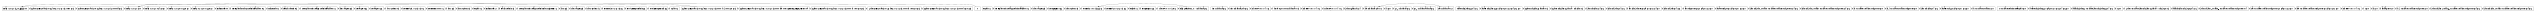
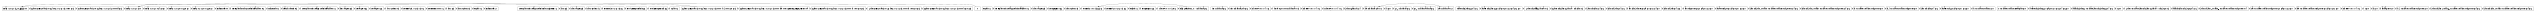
  digraph {
    rankdir=TB
    node [shape=box]
    edge [constraint=false]
    n1 [label="nmap 172.18.1.5 -p 0-65535 M0 "]
    n2 [label="python CVE_2019_15107.py http://172.18.1.5:10000 A13 "]
    n3 [label="python CVE_2019_15107.py http://172.18.1.5:10000 id A13 "]
    n4 [label="nmap 172.18.1.5 V0 "]
    n5 [label="python CVE_2019_15107.py http://172.18.1.5:10000 ls A10 A13 "]
    n6 [label="python CVE_2019_15107.py http://172.18.1.5:10000 ls /root A10 A13 "]
    n7 [label="python CVE_2019_15107.py http://172.18.1.5:10000 'ls /root' A10 A13 "]
    n8 [label="python CVE_2019_15107.py http://172.18.1.5:10000 'cat /root/WARNING-READ-ME.txt' M9 "]
    n9 [label="python CVE_2019_15107.py http://172.18.1.5:10000 'ls -l /root' A10 A13 "]
    n10 [label="nmap 172.18.1.0/24 A0 A1 "]
    n11 [label="nmap 172.18.0.0/16 A0 A1 "]
    n12 [label="nmap 172.18.0.0/16 A0 A1 "]
    n13 [label="msfconsole M0"]
    n14 [label="use exploit/linux/http/webmin_backdoor M8 "]
    n15 [label="msfconsole V2 "]
    n16 [label="search webmin M3 "]
    n17 [label="use exploit/unix/webapp/webmin_backdoor V8 "]
    n18 [label="show targets A5 "]
    n19 [label="set target 0 A6 "]
    n20 [label="set target 1 A6 "]
    n21 [label="show options M5 "]
    n22 [label="set RHOSTS 172.15.1.5 M6 "]
    n23 [label="set RPORT 10000 V6 "]
    n24 [label="show A5 "]
    n25 [label="show options V5 "]
    n26 [label="exploit V8 "]
    n27 [label="msfconsole V2 "]
-   n28 [label="search webmin V3 "]
    n29 [label="use exploit/unix/webapp/webmin_show_cgi_exec V8 "]
    n30 [label="show A5 "]
    n31 [label="show targets A5 "]
    n32 [label="show options V5 "]
    n33 [label="set RHOST 172.18.1.5 A6 "]
    n34 [label="set USERNAME dmin A6 "]
    n35 [label="set USERNAME ssh A6"]
    n36 [label="exploit V8 "]
    n37 [label="exploit V8 "]
    n38 [label="use exploit/unix/webapp/webmin_backdoor V8 "]
    n39 [label="show targets A5 "]
    n40 [label="set TARGET 0 A6 "]
    n41 [label="show options V5 "]
    n42 [label="set LHOST 10.1.135.83 V6 "]
    n43 [label="set RHOST 172.18.1.5  A6 "]
    n44 [label="exploit V8 "]
    n45 [label="set TARGET 1 A6 "]
    n46 [label="ssh eve@10.1.17.3 M16"]
    n47 [label="xclip -selection c -o > .ssh/id_rsa A16 "]
    n48 [label="vim .ssh/id_rsa A16 "]
    n49 [label="vim .ssh/id_rsa.pub A16 "]
    n50 [label="ssh eve@10.1.17.4 V16 "]
    n51 [label="chmod 0600 /root/.ssh/id_rsa M15 "]
    n52 [label="ssh eve@10.1.17.4 V16 "]
    n53 [label="ssh eve@10.1.17.4 V16 "]
    n54 [label="john mypasswd A14 "]
    n55 [label="cat .ssh/id_rsa.pub V12 "]
    n56 [label="cat .ssh/id_rsa M12 "]
    n57 [label="ls A10 "]
    n58 [label="cp ~/.ssh/id_rsa A16 "]
    n59 [label="cp ~/.ssh/id_rsa id_rsa A16 "]
    n60 [label="localte ssh2john.py A14 A16 "]
    n61 [label="locate ssh2john.py A1 A9 A10 A11 A12 A14 A16 A17 "]
-   n62 [label="python ssh2john.py id_rsa M13 "]
+   n62 [label="python ssh2diff.py id_rsa M13"]
    n63 [label="python ssh2john.py id_rsa > ssh.john V13 "]
    n64 [label="john ssh.john A14 A16 "]
    n65 [label="john ssh.john A14 A16 "]
    n66 [label="cat .john/john.rec A1 A9 A11 A12 A14 A17 "]
    n67 [label="john ssh.john A14 A16 "]
    n68 [label="cat rockyou.txt.gz A1 A9 A11 A12 A17 "]
    n69 [label="locate rockyou A1 A9 A10 A11 A12 A17 "]
    n70 [label="john ssh.john -wordlist /usr/share/wordlists/rockyou.txt A14 A16 "]
    n71 [label="john ssh.john -wordlist /usr/share/wordlists/rockyou.txt A14 A16 "]
    n72 [label="ls /usr/share/wordlists/rockyou.txt A10 "]
    n73 [label="ls -l /usr/share/wordlists/rockyou.txt A10 "]
    n74 [label="john ssh.john A14 A16 "]
    n75 [label="locate rocky A1 A9 A10 A11 A12 A17 "]
    n76 [label="ls /usr/share/wordlists/ A10 "]
-   n77 [label="ls /usr/share/webmin/metasploit A10"]
+   n77 [label="ls /usr/share/wordlists/metasploit A10 "]
    n78 [label="locate ssh2john.py A1 A9 A10 A11 A12 A14 A16 A17 "]
    n79 [label="diff ssh2john.py /usr/share/john/ssh2john.py A14 A16 "]
    n80 [label="ls A10 "]
    n81 [label="python /usr/share/john/ssh2john.py id_rsa > ssh2.jogn V13 "]
    n82 [label="diff ssh.john ssh2.jogn A14 A16 "]
    n83 [label="john ssh.john --wordlist=/usr/share/wordlists/rockyou.txt M14 "]
    n84 [label="cat /usr/share/wordlists/rockyou.txt  A1 A9 A11 A12 A17 "]
    n85 [label="cat /usr/share/wordlists/rockyou.txt  A1 A9 A11 A12 A17 "]
    n86 [label="ssh eve@10.1.17.4 V16 "]
    n87 [label="ls A10 "]
    n88 [label="ls A10 "]
    n89 [label="cat flag.txt M27"]
    n90 [label="ls -l /usr/share/wordlists/rockyou.txt A10 "]
    n91 [label="john ssh.john -wordlist=/usr/share/wordlists/rockyou.txt A14 A16 "]
    n92 [label="john ssh.john -wordlist /usr/share/wordlists/rockyou.txt A14 A16 "]
    0
    n1 -> n2
    n2 -> n3
    n3 -> n4
    n4 -> n10
    n5 -> n6
    n6 -> n7
    n7 -> n8
    n8 -> n9
    n9 -> n4
    n10 -> n11
    n11 -> n12
    n12 -> n13
    n13 -> n14
    n14 -> n15
    n15 -> n16
    n16 -> n17
    n17 -> n18
    n18 -> n19
    n19 -> n20
    n20 -> n21
    n21 -> n22
    n22 -> n23
    n23 -> n24
    n24 -> n25
    n25 -> n26
    n26 -> n27
-   n27 -> n28
-   n28 -> n29
    n29 -> n30
    n30 -> n31
    n31 -> n32
    n32 -> n33
    n33 -> n34
    n34 -> n35
    n35 -> n36
    n37 -> n38
    n38 -> n39
    n39 -> n40
    n40 -> n41
    n41 -> n42
    n42 -> n43
    n43 -> n44
    n44 -> n45
    n45 -> n46
    n46 -> n47
    n47 -> n42
    n48 -> n49
    n49 -> n50
    n50 -> n51
    n51 -> n52
    n52 -> n53
    n53 -> n54
    n54 -> n55
    n55 -> n57
    n56 -> n55
    n57 -> n58
    n58 -> n59
    n60 -> n61
    n61 -> n62
    n62 -> n63
    n63 -> n64
    n64 -> n65
    n65 -> n66
    n66 -> n67
    n67 -> n68
    n68 -> n69
    n69 -> n70
    n70 -> n71
    n71 -> n72
    n72 -> n73
    n73 -> n74
    n74 -> n75
    n75 -> n76
    n77 -> n78
    n78 -> n79
    n79 -> n80
    n80 -> n81
    n81 -> n82
    n82 -> n83
    n83 -> n84
    n84 -> n85
    n85 -> n86
    n86 -> n87
    n87 -> n88
    n88 -> n89
    n89 -> n90
    n90 -> n91
    n91 -> n92
    0 -> n1
  }
